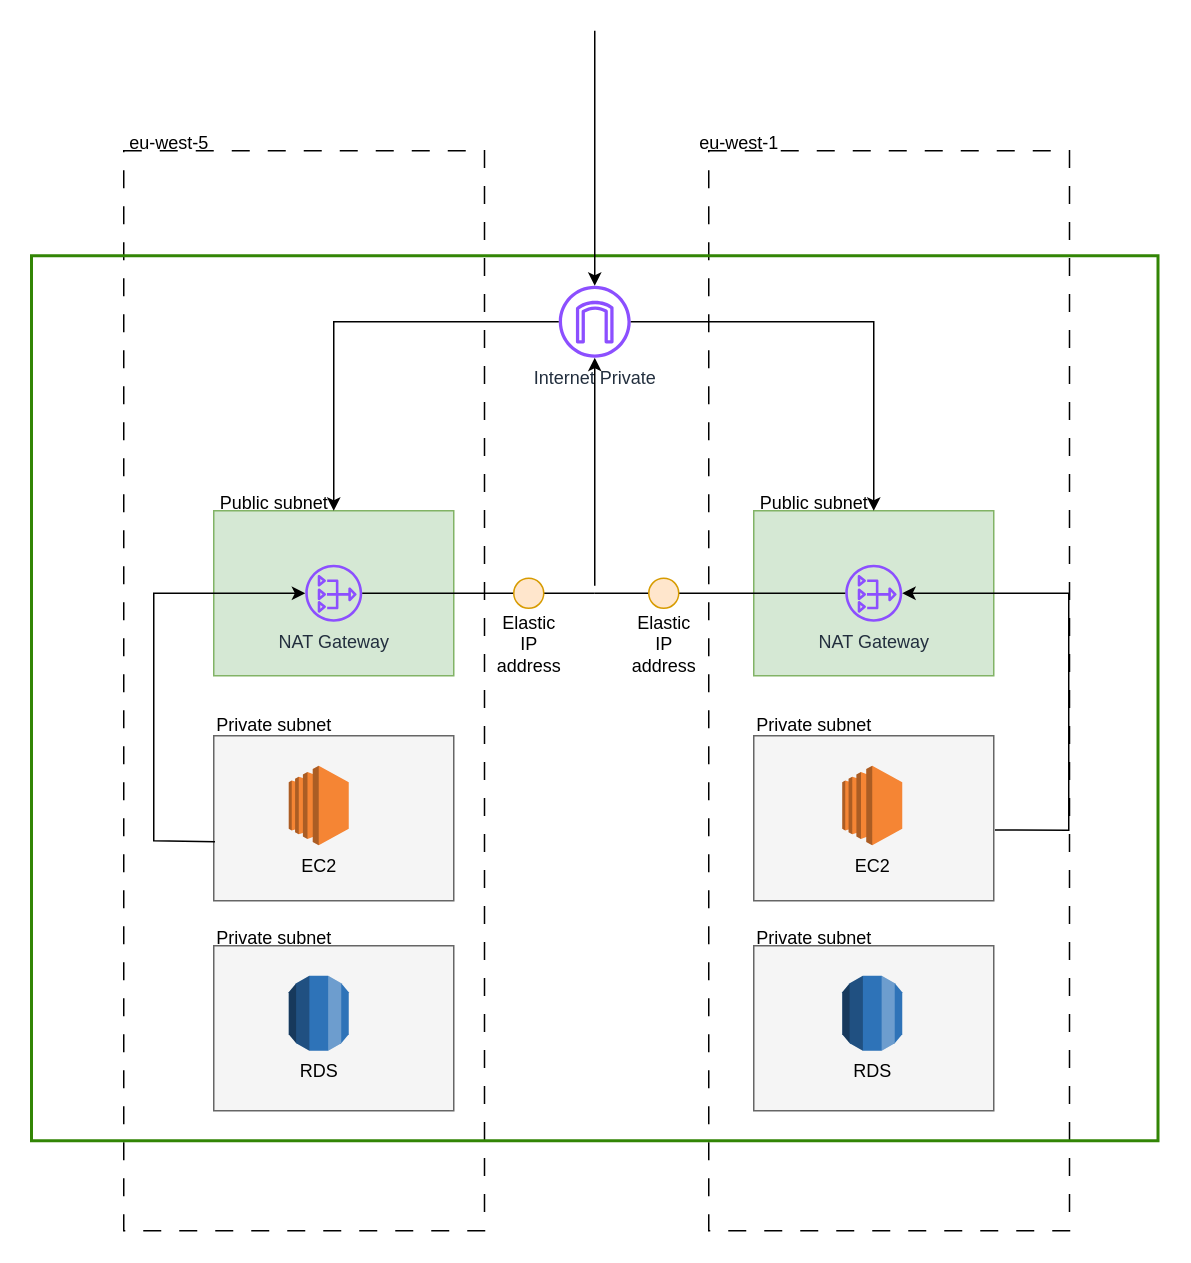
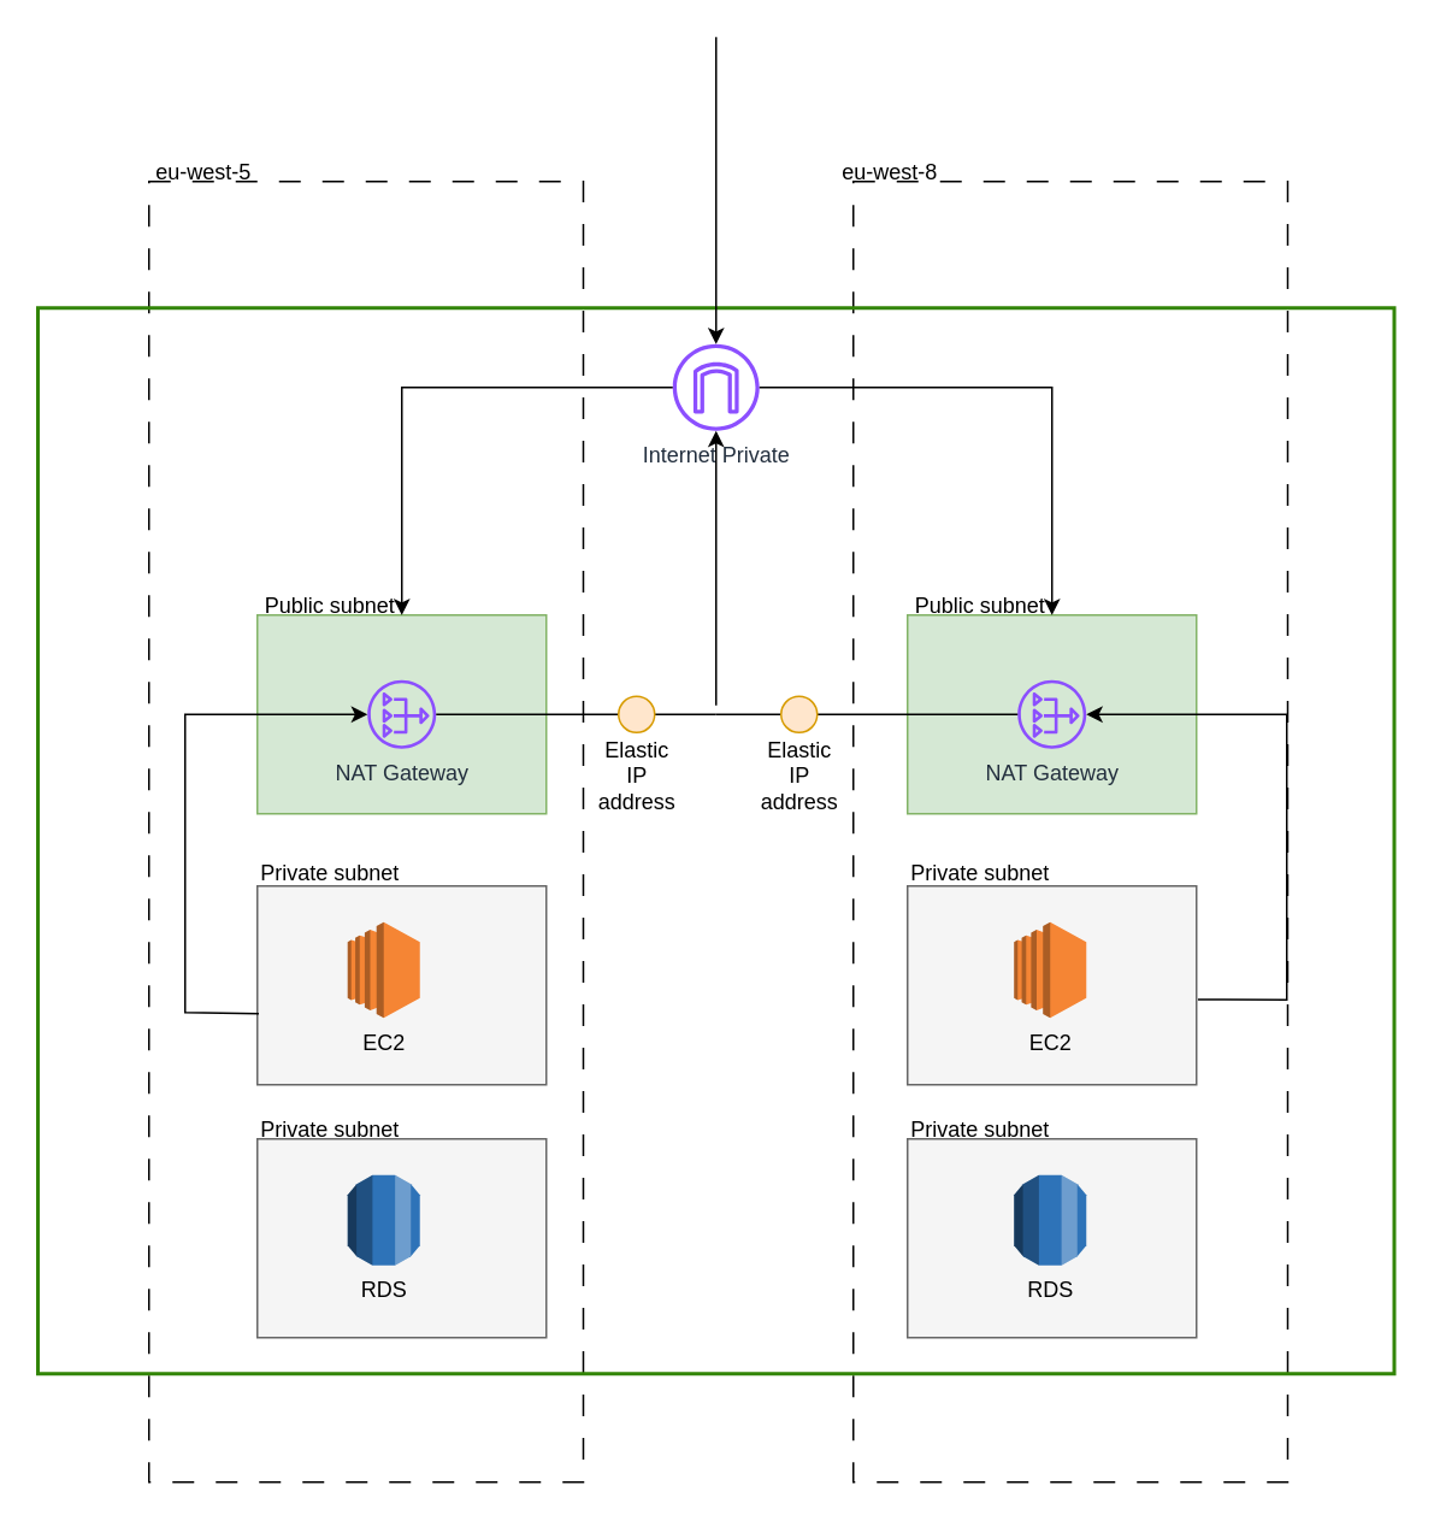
  <mxCell id="0" />
  <mxCell id="1" parent="0" />
  <mxCell id="2" value="" style="rounded=0;whiteSpace=wrap;html=1;fillColor=#d5e8d4;strokeColor=#82b366;" vertex="1" parent="1"><mxGeometry x="502" y="340" width="160" height="110" as="geometry" /></mxCell>
  <mxCell id="3" value="" style="rounded=0;whiteSpace=wrap;html=1;fillColor=#d5e8d4;strokeColor=#82b366;" vertex="1" parent="1"><mxGeometry x="142" y="340" width="160" height="110" as="geometry" /></mxCell>
  <mxCell id="4" value="NAT Gateway" style="sketch=0;outlineConnect=0;fontColor=#232F3E;gradientColor=none;fillColor=#8C4FFF;strokeColor=none;dashed=0;verticalLabelPosition=bottom;verticalAlign=top;align=center;html=1;fontSize=12;fontStyle=0;aspect=fixed;pointerEvents=1;shape=mxgraph.aws4.nat_gateway;" vertex="1" parent="1"><mxGeometry x="563" y="376" width="38" height="38" as="geometry" /></mxCell>
  <mxCell id="5" value="NAT Gateway" style="sketch=0;outlineConnect=0;fontColor=#232F3E;gradientColor=none;fillColor=#8C4FFF;strokeColor=none;dashed=0;verticalLabelPosition=bottom;verticalAlign=top;align=center;html=1;fontSize=12;fontStyle=0;aspect=fixed;pointerEvents=1;shape=mxgraph.aws4.nat_gateway;" vertex="1" parent="1"><mxGeometry x="203" y="376" width="38" height="38" as="geometry" /></mxCell>
  <mxCell id="6" value="" style="rounded=0;whiteSpace=wrap;html=1;fillColor=#f5f5f5;fontColor=#333333;strokeColor=#666666;" vertex="1" parent="1"><mxGeometry x="142" y="490" width="160" height="110" as="geometry" /></mxCell>
  <mxCell id="7" value="" style="rounded=0;whiteSpace=wrap;html=1;fillColor=#f5f5f5;fontColor=#333333;strokeColor=#666666;" vertex="1" parent="1"><mxGeometry x="502" y="490" width="160" height="110" as="geometry" /></mxCell>
  <mxCell id="8" value="Private subnet" style="text;html=1;align=center;verticalAlign=middle;resizable=0;points=[];autosize=1;strokeColor=none;fillColor=none;" vertex="1" parent="1"><mxGeometry x="132" y="468" width="100" height="30" as="geometry" /></mxCell>
  <mxCell id="9" value="Public subnet" style="text;html=1;align=center;verticalAlign=middle;resizable=0;points=[];autosize=1;strokeColor=none;fillColor=none;" vertex="1" parent="1"><mxGeometry x="132" y="320" width="100" height="30" as="geometry" /></mxCell>
  <mxCell id="10" value="Public subnet" style="text;html=1;align=center;verticalAlign=middle;resizable=0;points=[];autosize=1;strokeColor=none;fillColor=none;" vertex="1" parent="1"><mxGeometry x="492" y="320" width="100" height="30" as="geometry" /></mxCell>
  <mxCell id="11" value="Private subnet" style="text;html=1;align=center;verticalAlign=middle;resizable=0;points=[];autosize=1;strokeColor=none;fillColor=none;" vertex="1" parent="1"><mxGeometry x="492" y="468" width="100" height="30" as="geometry" /></mxCell>
  <mxCell id="12" value="EC2" style="outlineConnect=0;dashed=0;verticalLabelPosition=bottom;verticalAlign=top;align=center;html=1;shape=mxgraph.aws3.ec2;fillColor=#F58534;gradientColor=none;" vertex="1" parent="1"><mxGeometry x="192" y="510" width="40" height="53" as="geometry" /></mxCell>
  <mxCell id="13" value="EC2" style="outlineConnect=0;dashed=0;verticalLabelPosition=bottom;verticalAlign=top;align=center;html=1;shape=mxgraph.aws3.ec2;fillColor=#F58534;gradientColor=none;" vertex="1" parent="1"><mxGeometry x="561" y="510" width="40" height="53" as="geometry" /></mxCell>
  <mxCell id="14" value="" style="rounded=0;whiteSpace=wrap;html=1;fillColor=#f5f5f5;fontColor=#333333;strokeColor=#666666;" vertex="1" parent="1"><mxGeometry x="142" y="630" width="160" height="110" as="geometry" /></mxCell>
  <mxCell id="15" value="" style="rounded=0;whiteSpace=wrap;html=1;fillColor=#f5f5f5;fontColor=#333333;strokeColor=#666666;" vertex="1" parent="1"><mxGeometry x="502" y="630" width="160" height="110" as="geometry" /></mxCell>
  <mxCell id="16" value="Private subnet" style="text;html=1;align=center;verticalAlign=middle;resizable=0;points=[];autosize=1;strokeColor=none;fillColor=none;" vertex="1" parent="1"><mxGeometry x="132" y="610" width="100" height="30" as="geometry" /></mxCell>
  <mxCell id="17" value="Private subnet" style="text;html=1;align=center;verticalAlign=middle;resizable=0;points=[];autosize=1;strokeColor=none;fillColor=none;" vertex="1" parent="1"><mxGeometry x="492" y="610" width="100" height="30" as="geometry" /></mxCell>
  <mxCell id="18" value="RDS" style="outlineConnect=0;dashed=0;verticalLabelPosition=bottom;verticalAlign=top;align=center;html=1;shape=mxgraph.aws3.rds;fillColor=#2E73B8;gradientColor=none;" vertex="1" parent="1"><mxGeometry x="192" y="650" width="40" height="50" as="geometry" /></mxCell>
  <mxCell id="19" value="RDS" style="outlineConnect=0;dashed=0;verticalLabelPosition=bottom;verticalAlign=top;align=center;html=1;shape=mxgraph.aws3.rds;fillColor=#2E73B8;gradientColor=none;" vertex="1" parent="1"><mxGeometry x="561" y="650" width="40" height="50" as="geometry" /></mxCell>
  <mxCell id="20" value="" style="endArrow=classic;html=1;rounded=0;exitX=0.005;exitY=0.643;exitDx=0;exitDy=0;exitPerimeter=0;" edge="1" parent="1" source="6" target="5"><mxGeometry width="50" height="50" relative="1" as="geometry"><mxPoint x="452" y="390" as="sourcePoint" /><mxPoint x="502" y="340" as="targetPoint" /><Array as="points"><mxPoint y="560" x="102" /><mxPoint y="395" x="102" /></Array></mxGeometry></mxCell>
  <mxCell id="21" value="" style="endArrow=classic;html=1;rounded=0;exitX=1.005;exitY=0.571;exitDx=0;exitDy=0;exitPerimeter=0;" edge="1" parent="1" source="7" target="4"><mxGeometry width="50" height="50" relative="1" as="geometry"><mxPoint x="542" y="390" as="sourcePoint" /><mxPoint x="592" y="340" as="targetPoint" /><Array as="points"><mxPoint x="712" y="553" /><mxPoint x="712" y="395" /></Array></mxGeometry></mxCell>
  <mxCell id="22" value="Internet Private" style="sketch=0;outlineConnect=0;fontColor=#232F3E;gradientColor=none;fillColor=#8C4FFF;strokeColor=none;dashed=0;verticalLabelPosition=bottom;verticalAlign=top;align=center;html=1;fontSize=12;fontStyle=0;aspect=fixed;pointerEvents=1;shape=mxgraph.aws4.internet_gateway;" vertex="1" parent="1"><mxGeometry x="372" y="190" width="48" height="48" as="geometry" /></mxCell>
  <mxCell id="23" value="" style="endArrow=classic;html=1;rounded=0;" edge="1" parent="1" target="22"><mxGeometry width="50" height="50" relative="1" as="geometry"><mxPoint x="396" y="390" as="sourcePoint" /><mxPoint x="542" y="340" as="targetPoint" /><Array as="points" /></mxGeometry></mxCell>
  <mxCell id="24" value="" style="endArrow=none;html=1;rounded=0;endFill=0;" edge="1" parent="1" source="26"><mxGeometry width="50" height="50" relative="1" as="geometry"><mxPoint x="513" y="395" as="sourcePoint" /><mxPoint x="402" y="395" as="targetPoint" /><Array as="points"><mxPoint x="396" y="395" /></Array></mxGeometry></mxCell>
  <mxCell id="25" value="" style="endArrow=none;html=1;rounded=0;endFill=0;" edge="1" parent="1" source="4" target="26"><mxGeometry width="50" height="50" relative="1" as="geometry"><mxPoint x="563" y="395" as="sourcePoint" /><mxPoint x="452" y="395" as="targetPoint" /><Array as="points" /></mxGeometry></mxCell>
  <mxCell id="26" value="" style="ellipse;whiteSpace=wrap;html=1;aspect=fixed;fillColor=#ffe6cc;strokeColor=#d79b00;" vertex="1" parent="1"><mxGeometry x="432" y="385" width="20" height="20" as="geometry" /></mxCell>
  <mxCell id="27" value="" style="endArrow=none;html=1;rounded=0;endFill=0;" edge="1" parent="1" source="5" target="28"><mxGeometry width="50" height="50" relative="1" as="geometry"><mxPoint x="281" y="395" as="sourcePoint" /><mxPoint x="396" y="258" as="targetPoint" /><Array as="points"><mxPoint x="396" y="395" /></Array></mxGeometry></mxCell>
  <mxCell id="28" value="" style="ellipse;whiteSpace=wrap;html=1;aspect=fixed;fillColor=#ffe6cc;strokeColor=#d79b00;" vertex="1" parent="1"><mxGeometry x="342" y="385" width="20" height="20" as="geometry" /></mxCell>
  <mxCell id="29" value="&lt;span style=&quot;text-wrap: wrap;&quot;&gt;Elastic IP address&lt;/span&gt;" style="text;html=1;align=center;verticalAlign=middle;resizable=0;points=[];autosize=1;strokeColor=none;fillColor=none;" vertex="1" parent="1"><mxGeometry x="292" y="414" width="120" height="30" as="geometry" /></mxCell>
  <mxCell id="30" value="" style="endArrow=classic;html=1;rounded=0;entryX=0.5;entryY=0;entryDx=0;entryDy=0;" edge="1" parent="1" source="22" target="2"><mxGeometry width="50" height="50" relative="1" as="geometry"><mxPoint x="492" y="390" as="sourcePoint" /><mxPoint x="542" y="340" as="targetPoint" /><Array as="points"><mxPoint x="582" y="214" /></Array></mxGeometry></mxCell>
  <mxCell id="31" value="" style="endArrow=classic;html=1;rounded=0;entryX=0.5;entryY=0;entryDx=0;entryDy=0;" edge="1" parent="1" source="22" target="3"><mxGeometry width="50" height="50" relative="1" as="geometry"><mxPoint x="222" y="240" as="sourcePoint" /><mxPoint x="272" y="190" as="targetPoint" /><Array as="points"><mxPoint x="222" y="214" /></Array></mxGeometry></mxCell>
  <mxCell id="32" value="" style="rounded=0;whiteSpace=wrap;html=1;fillColor=none;dashed=1;dashPattern=12 12;" vertex="1" parent="1"><mxGeometry x="82" y="100" width="240.5" height="720" as="geometry" /></mxCell>
  <mxCell id="33" value="&lt;span style=&quot;text-wrap: wrap;&quot;&gt;Elastic IP address&lt;/span&gt;" style="text;html=1;align=center;verticalAlign=middle;resizable=0;points=[];autosize=1;strokeColor=none;fillColor=none;" vertex="1" parent="1"><mxGeometry x="382" y="414" width="120" height="30" as="geometry" /></mxCell>
  <mxCell id="34" value="" style="rounded=0;whiteSpace=wrap;html=1;fillColor=none;dashed=1;dashPattern=12 12;" vertex="1" parent="1"><mxGeometry x="472" y="100" width="240.5" height="720" as="geometry" /></mxCell>
  <mxCell id="35" value="eu-west-5" style="text;html=1;align=center;verticalAlign=middle;resizable=0;points=[];autosize=1;strokeColor=none;fillColor=none;" vertex="1" parent="1"><mxGeometry x="72" y="80" width="80" height="30" as="geometry" /></mxCell>
- <mxCell id="36" value="eu-west-1" style="text;html=1;align=center;verticalAlign=middle;resizable=0;points=[];autosize=1;strokeColor=none;fillColor=none;" vertex="1" parent="1"><mxGeometry x="452" y="80" width="80" height="30" as="geometry" /></mxCell>
+ <mxCell id="36" value="eu-west-8" style="text;html=1;align=center;verticalAlign=middle;resizable=0;points=[];autosize=1;strokeColor=none;fillColor=none;" vertex="1" parent="1"><mxGeometry x="452" y="80" width="80" height="30" as="geometry" /></mxCell>
  <mxCell id="37" value="" style="rounded=0;whiteSpace=wrap;html=1;fillColor=none;strokeColor=#328505;strokeWidth=2;" vertex="1" parent="1"><mxGeometry x="20.5" y="170" width="751" height="590" as="geometry" /></mxCell>
  <mxCell id="38" value="" style="endArrow=classic;html=1;rounded=0;" edge="1" parent="1"><mxGeometry width="50" height="50" relative="1" as="geometry"><mxPoint x="396" y="20" as="sourcePoint" /><mxPoint x="396" y="190" as="targetPoint" /></mxGeometry></mxCell>
